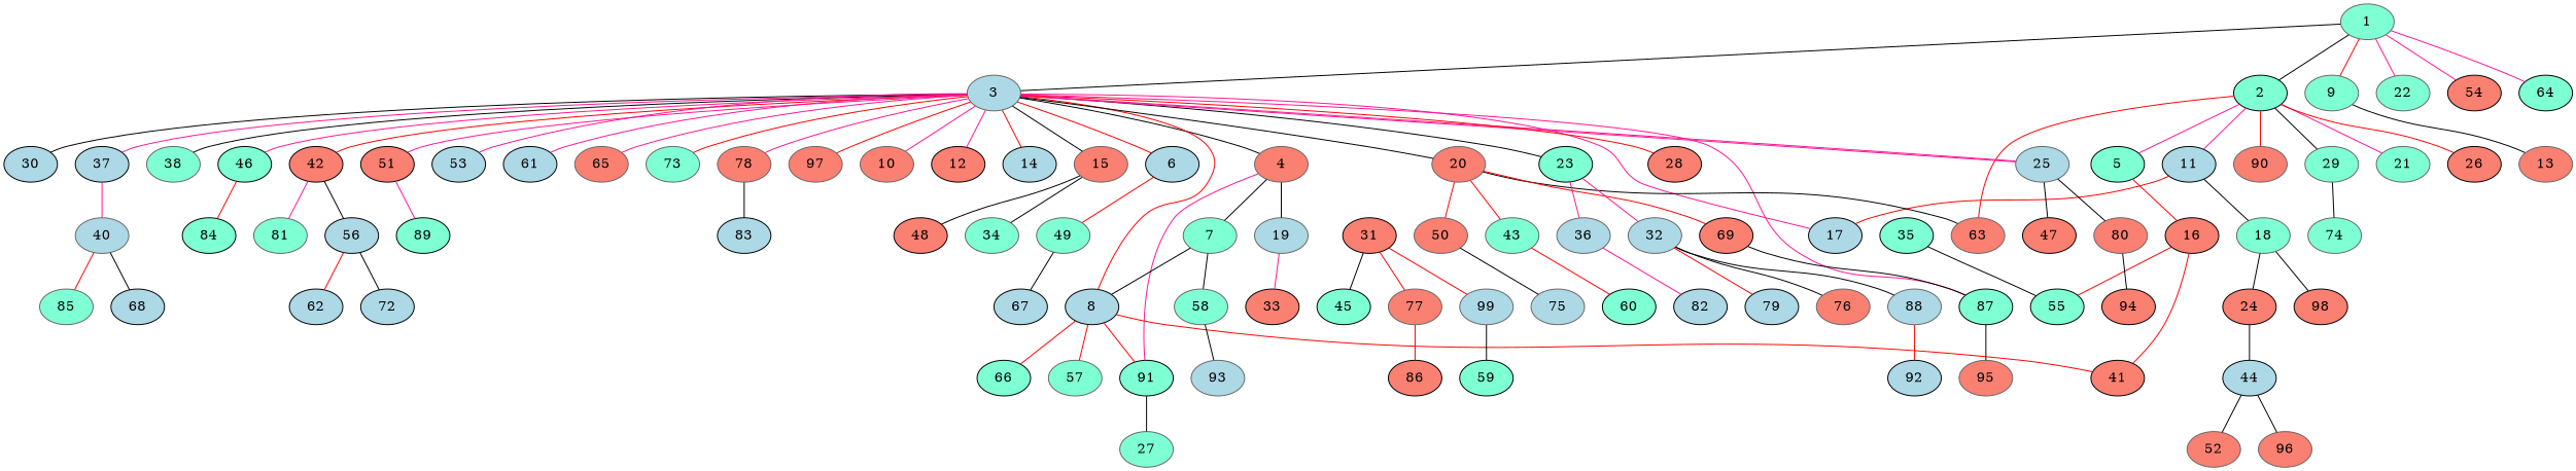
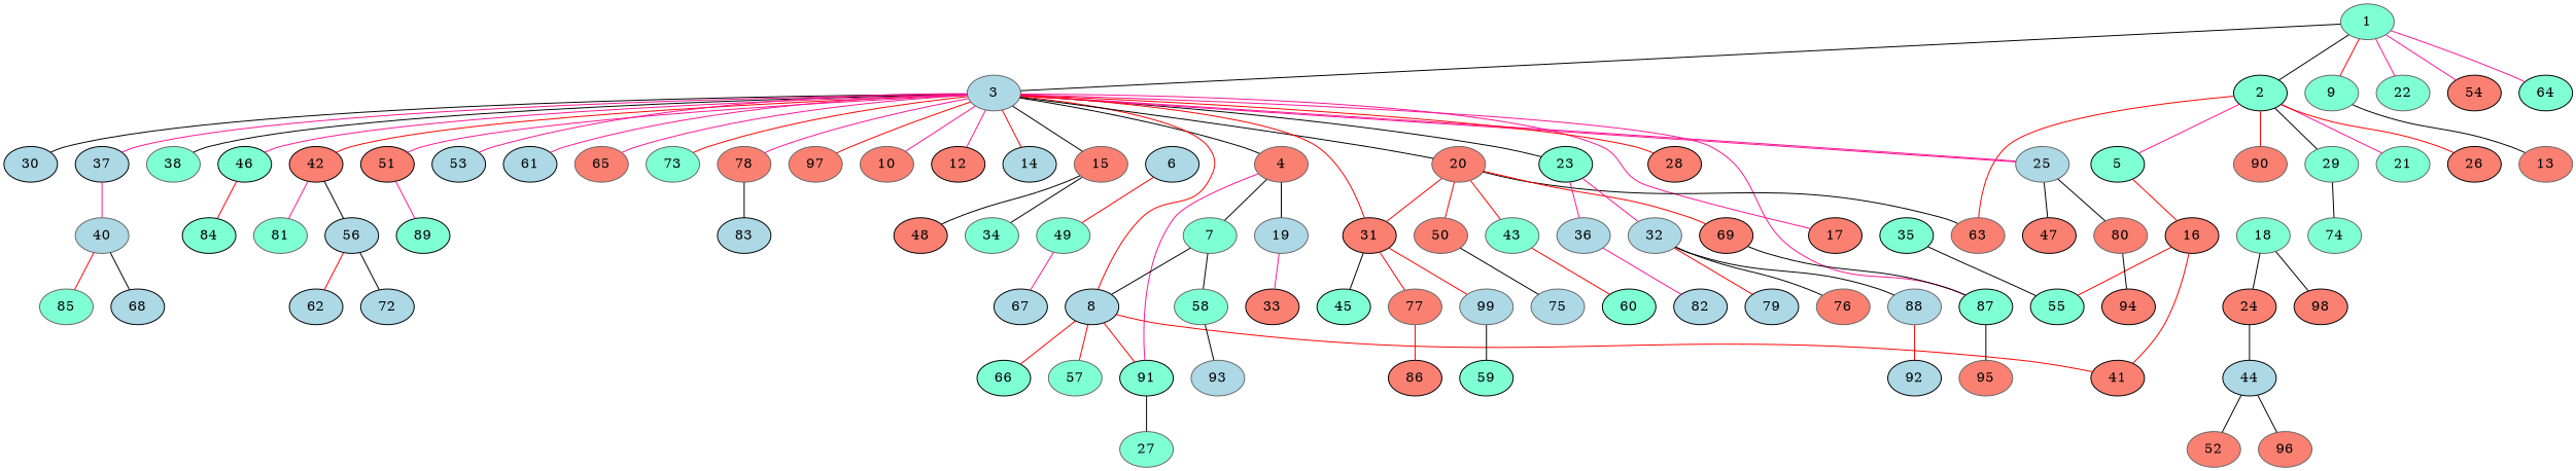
  graph {
    node [color=black fillcolor=salmon style=filled]
    edge [color=black]
    1 [color=gray40 fillcolor=aquamarine]
    2 [fillcolor=aquamarine]
    3 [color=gray40 fillcolor=lightblue]
    9 [color=gray40 fillcolor=aquamarine]
    22 [color=gray40 fillcolor=aquamarine]
    54
    64 [fillcolor=aquamarine]
    5 [fillcolor=aquamarine]
-   11 [fillcolor=lightblue]
    21 [color=gray40 fillcolor=aquamarine]
    26
    29 [color=gray40 fillcolor=aquamarine]
    63 [color=gray40]
    90 [color=gray40]
    4 [color=gray40]
    6 [fillcolor=lightblue]
    8 [fillcolor=lightblue]
    10 [color=gray40]
    12
    14 [fillcolor=lightblue]
    15 [color=gray40]
-   17 [fillcolor=lightblue]
+   17
    20 [color=gray40]
    23 [fillcolor=aquamarine]
    25 [color=gray40 fillcolor=lightblue]
    28
    30 [fillcolor=lightblue]
    37 [fillcolor=lightblue]
    38 [color=gray40 fillcolor=aquamarine]
    42
    46 [fillcolor=aquamarine]
    51
    53 [fillcolor=lightblue]
    61 [fillcolor=lightblue]
    65 [color=gray40]
    73 [color=gray40 fillcolor=aquamarine]
    78 [color=gray40]
    87 [fillcolor=aquamarine]
    97 [color=gray40]
    13 [color=gray40]
    35 [fillcolor=aquamarine]
    55 [fillcolor=aquamarine]
    16
    18 [color=gray40 fillcolor=aquamarine]
    74 [color=gray40 fillcolor=aquamarine]
    7 [color=gray40 fillcolor=aquamarine]
    19 [color=gray40 fillcolor=lightblue]
    91 [fillcolor=aquamarine]
    49 [color=gray40 fillcolor=aquamarine]
    41
    57 [color=gray40 fillcolor=aquamarine]
    66 [fillcolor=aquamarine]
    34 [color=gray40 fillcolor=aquamarine]
    48
    31
    43 [color=gray40 fillcolor=aquamarine]
    50 [color=gray40]
    69
    32 [color=gray40 fillcolor=lightblue]
    36 [color=gray40 fillcolor=lightblue]
    47
    80 [color=gray40]
    40 [color=gray40 fillcolor=lightblue]
    56 [fillcolor=lightblue]
    81 [color=gray40 fillcolor=aquamarine]
    84 [fillcolor=aquamarine]
    89 [fillcolor=aquamarine]
    83 [fillcolor=lightblue]
    95 [color=gray40]
    58 [color=gray40 fillcolor=aquamarine]
    33
    27 [color=gray40 fillcolor=aquamarine]
    67 [fillcolor=lightblue]
    93 [color=gray40 fillcolor=lightblue]
    24
    98
    44 [fillcolor=lightblue]
    n78 [color=gray40 fillcolor=lightblue label=99]
    45 [fillcolor=aquamarine]
    77 [color=gray40]
    60 [fillcolor=aquamarine]
    75 [color=gray40 fillcolor=lightblue]
    76 [color=gray40]
    79 [fillcolor=lightblue]
    88 [color=gray40 fillcolor=lightblue]
    82 [fillcolor=lightblue]
    52 [color=gray40]
    96 [color=gray40]
    94
    59 [fillcolor=aquamarine]
    86
    92 [fillcolor=lightblue]
    68 [fillcolor=lightblue]
    85 [color=gray40 fillcolor=aquamarine]
    62 [fillcolor=lightblue]
    72 [fillcolor=lightblue]
    1 -- 2
    1 -- 3
    1 -- 9 [color=red]
    1 -- 22 [color=deeppink]
    1 -- 54 [color=deeppink]
    1 -- 64 [color=deeppink]
    2 -- 5 [color=deeppink]
-   2 -- 11 [color=deeppink]
    2 -- 21 [color=deeppink]
    2 -- 26 [color=red]
    2 -- 29
    2 -- 63 [color=red]
    2 -- 90 [color=red]
    3 -- 4
-   3 -- 6 [color=red]
+   3 -- 31 [color=red]
    3 -- 8 [color=red]
    3 -- 10 [color=deeppink]
    3 -- 12 [color=deeppink]
    3 -- 14 [color=red]
    3 -- 15
    3 -- 17 [color=deeppink]
    3 -- 20
    3 -- 23
    3 -- 25 [color=deeppink]
    3 -- 25 [color=deeppink]
    3 -- 28 [color=red]
    3 -- 30
    3 -- 37 [color=deeppink]
    3 -- 38
    3 -- 42 [color=red]
    3 -- 46 [color=deeppink]
    3 -- 51 [color=deeppink]
    3 -- 53 [color=deeppink]
    3 -- 61 [color=deeppink]
    3 -- 65 [color=deeppink]
    3 -- 73 [color=red]
    3 -- 78 [color=deeppink]
    3 -- 87 [color=deeppink]
    3 -- 97 [color=red]
    9 -- 13
    5 -- 16 [color=red]
-   11 -- 17 [color=red]
-   11 -- 18
    29 -- 74
    4 -- 7
    4 -- 19
    4 -- 91 [color=deeppink]
    6 -- 49 [color=red]
    8 -- 91 [color=red]
    8 -- 41 [color=red]
    8 -- 57 [color=red]
    8 -- 66 [color=red]
    15 -- 34
    15 -- 48
    20 -- 63
+   20 -- 31 [color=red]
    20 -- 43 [color=red]
    20 -- 50 [color=red]
    20 -- 69 [color=red]
    23 -- 32 [color=deeppink]
    23 -- 36 [color=deeppink]
    25 -- 47
    25 -- 80
    37 -- 40 [color=deeppink]
    42 -- 56
    42 -- 81 [color=deeppink]
    46 -- 84 [color=red]
    51 -- 89 [color=deeppink]
    78 -- 83
    87 -- 95
    35 -- 55
    16 -- 55 [color=red]
    16 -- 41 [color=red]
    18 -- 24
    18 -- 98
    7 -- 8
    7 -- 58
    19 -- 33 [color=deeppink]
    91 -- 27
-   49 -- 67
+   49 -- 67 [color=deeppink]
    31 -- n78 [color=red]
    31 -- 45
    31 -- 77 [color=red]
    43 -- 60 [color=red]
    50 -- 75
    69 -- 87
    32 -- 76
    32 -- 79 [color=red]
    32 -- 88
    36 -- 82 [color=deeppink]
    80 -- 94
    40 -- 68
    40 -- 85 [color=red]
    56 -- 62 [color=red]
    56 -- 72
    58 -- 93
    24 -- 44
    44 -- 52
    44 -- 96
    n78 -- 59
    77 -- 86 [color=red]
    88 -- 92 [color=red]
  }
